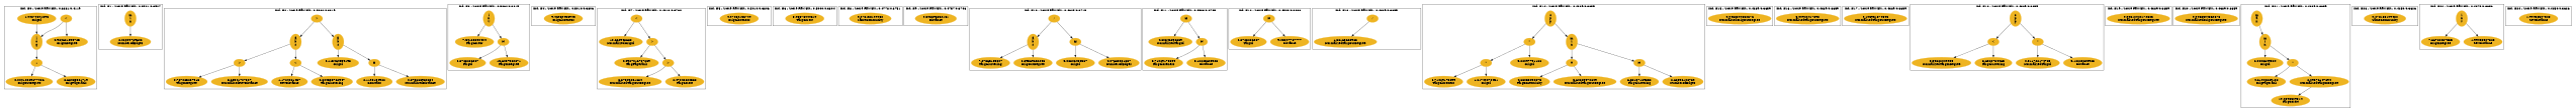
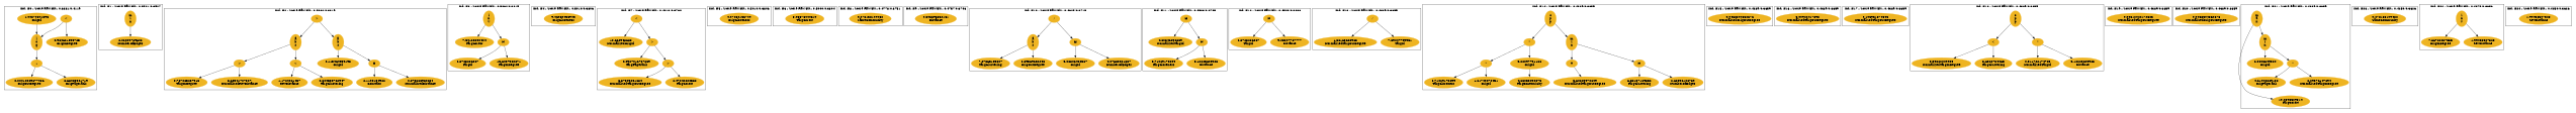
  digraph {
    node [color=goldenrod2 style=filled]
    n1 [label="<"]
    n2 [label="l\no\ng"]
    n3 [label="0.984621595725\nOrigInDegree"]
    n4 [label="1.00870841695\nOrigId"]
    n5 [label="-"]
    n6 [label="0.00410069677486\nOrigOutDegree"]
    n7 [label="8.68425501719\nOrigPagerank"]
    n8 [label="m\ni\nn"]
    n9 [label="2.02009769602\nNumberOfEdges"]
    n10 [label=">"]
    n11 [label="a\nb\ns"]
    n12 [label="a\nb\ns"]
    n13 [label=">"]
    n14 [label="<"]
    n15 [label="0.767085237913\nTargInDegree"]
    n16 [label="3.65541707307\nNormalizedRevDistance"]
    n17 [label="1.1724021437\nRevDistance"]
    n18 [label="0.804553762947\nTargClustering"]
    n19 [label="0.115464559193\nOrigId"]
    n20 [label="="]
    n21 [label="2.1193154922\nConstant"]
    n22 [label="0.875663930234\nNormalizedDistance"]
    n23 [label="i\nn\nv"]
    n24 [label="7.54125690404\nTargCoreN"]
    n25 [label=N]
    n26 [label="2.8723286067\nTargId"]
    n27 [label="15.6057560871\nTargInDegree"]
    n28 [label="9.46060436943\nOrigCloseness"]
    n29 [label="<"]
    n30 [label="10.662948688\nNormalizedOrigId"]
    n31 [label=">"]
    n32 [label="0.0927016787239\nTargPagerank"]
    n33 [label=">"]
    n34 [label="3.37509251684\nNormalizedTargOutDegree"]
    n35 [label="2.47042600538\nTargCoreN"]
    n36 [label="4.07282136749\nOrigCloseness"]
    n37 [label="3.06576440619\nTargCoreN"]
    n38 [label="0.278158109482\nSameCommunity"]
    n39 [label="0.806696362161\nDistance"]
    n40 [label="/"]
    n41 [label="a\nb\ns"]
    n42 [label=H]
    n43 [label="7.27365155307\nTargClustering"]
    n44 [label="3.89569652243\nOrigOutDegree"]
    n45 [label="5.08806480567\nOrigId"]
    n46 [label="4.07683381837\nNumberOfEdges"]
    n47 [label=H]
    n48 [label="4.80346896839\nNormalizedTargId"]
    n49 [label=N]
    n50 [label="3.71029173699\nTargCloseness"]
    n51 [label="5.12225605923\nDistance"]
    n52 [label=N]
    n53 [label="2.8723286067\nTargId"]
    n54 [label="9.05397767777\nDistance"]
    n55 [label="/"]
    n56 [label="1.38163663963\nNormalizedTargOutDegree"]
+   n57 [label="7.39047799951\nTargId"]
    n58 [label="o\np\np"]
    n59 [label="*"]
    n60 [label="m\ni\nn"]
    n61 [label="*"]
    n62 [label="5.22097791166\nOrigId"]
    n63 [label="3.71029173699\nTargCloseness"]
    n64 [label="1.61749070451\nOrigId"]
    n65 [label=T]
    n66 [label=N]
    n67 [label="4.63053090375\nTargEccentricity"]
    n68 [label="5.60829970649\nNormalizedTargOutDegree"]
    n69 [label="6.58157169352\nTargClustering"]
    n70 [label="2.68396108739\nNumberOfEdges"]
    n71 [label="0.0468304862676\nNormalizedOrigOutDegree"]
    n72 [label="5.00922417898\nNormalizedTargOutDegree"]
    n73 [label="0.105951574343\nNormalizedTargOutDegree"]
    n74 [label="o\np\np"]
    n75 [label="<"]
    n76 [label="*"]
    n77 [label="5.59822009905\nNormalizedTargInDegree"]
    n78 [label="3.6520734465\nTargClustering"]
    n79 [label="0.511722174725\nNormalizedTargId"]
    n80 [label="5.12225605923\nDistance"]
    n81 [label="0.00812022172625\nNormalizedTargOutDegree"]
    n82 [label="0.0468304862676\nNormalizedOrigOutDegree"]
    n83 [label="m\na\nx"]
    n84 [label="10.2898529314\nTargCoreN"]
    n85 [label="m\ni\nn"]
    n86 [label="2.0803649524\nOrigId"]
    n87 [label="*"]
    n88 [label="4.61948889138\nOrigPagerank"]
    n89 [label="2.09576147694\nNormalizedTargInDegree"]
    n90 [label="0.278158109482\nSameCommunity"]
    n91 [label="i\nn\nv"]
    n92 [label="7.66728837535\nOrigInDegree"]
    n93 [label="1.99458507323\nRevDistance"]
    n94 [label="1.99458507323\nRevDistance"]
    subgraph cluster_1 {
      label="Ind. #0 - Score Raw/Fit.: 0.6331/0.4119"
      n1
      n2
      n3
      n4
      n5
      n6
      n7
    }
    subgraph cluster_2 {
      label="Ind. #1 - Score Raw/Fit.: 0.5521/0.3927"
      n8
      n9
    }
    subgraph cluster_3 {
      label="Ind. #2 - Score Raw/Fit.: 0.5062/0.3819"
      n10
      n11
      n12
      n13
      n14
      n15
      n16
      n17
      n18
      n19
      n20
      n21
      n22
    }
    subgraph cluster_4 {
      label="Ind. #3 - Score Raw/Fit.: 0.5062/0.3819"
      n23
      n24
      n25
      n26
      n27
    }
    subgraph cluster_5 {
      label="Ind. #4 - Score Raw/Fit.: 0.5010/0.3806"
      n28
    }
    subgraph cluster_6 {
      label="Ind. #7 - Score Raw/Fit.: 0.4813/0.3760"
      n29
      n30
      n31
      n32
      n33
      n34
      n35
    }
    subgraph cluster_7 {
      label="Ind. #5 - Score Raw/Fit.: 0.5010/0.3806"
      n36
    }
    subgraph cluster_8 {
      label="Ind. #6 - Score Raw/Fit.: 0.5000/0.3804"
      n37
    }
    subgraph cluster_9 {
      label="Ind. #8 - Score Raw/Fit.: 0.4778/0.3751"
      n38
    }
    subgraph cluster_10 {
      label="Ind. #9 - Score Raw/Fit.: 0.4757/0.3746"
      n39
    }
    subgraph cluster_11 {
      label="Ind. #10 - Score Raw/Fit.: 0.4625/0.3715"
      n40
      n41
      n42
      n43
      n44
      n45
      n46
    }
    subgraph cluster_12 {
      label="Ind. #11 - Score Raw/Fit.: 0.4583/0.3705"
      n47
      n48
      n49
      n50
      n51
    }
    subgraph cluster_13 {
      label="Ind. #12 - Score Raw/Fit.: 0.4500/0.3686"
      n52
      n53
      n54
    }
    subgraph cluster_14 {
      label="Ind. #13 - Score Raw/Fit.: 0.4389/0.3659"
      n55
      n56
+     n57
    }
    subgraph cluster_15 {
      label="Ind. #14 - Score Raw/Fit.: 0.4389/0.3659"
      n58
      n59
      n60
      n61
      n62
      n63
      n64
      n65
      n66
      n67
      n68
      n69
      n70
    }
    subgraph cluster_16 {
      label="Ind. #15 - Score Raw/Fit.: 0.4389/0.3659"
      n71
    }
    subgraph cluster_17 {
      label="Ind. #16 - Score Raw/Fit.: 0.4389/0.3659"
      n72
    }
    subgraph cluster_18 {
      label="Ind. #17 - Score Raw/Fit.: 0.4389/0.3659"
      n73
    }
    subgraph cluster_19 {
      label="Ind. #18 - Score Raw/Fit.: 0.4389/0.3659"
      n74
      n75
      n76
      n77
      n78
      n79
      n80
    }
    subgraph cluster_20 {
      label="Ind. #19 - Score Raw/Fit.: 0.4389/0.3659"
      n81
    }
    subgraph cluster_21 {
      label="Ind. #20 - Score Raw/Fit.: 0.4389/0.3659"
      n82
    }
    subgraph cluster_22 {
      label="Ind. #21 - Score Raw/Fit.: 0.4389/0.3659"
      n83
      n84
      n85
      n86
      n87
      n88
      n89
    }
    subgraph cluster_23 {
      label="Ind. #23 - Score Raw/Fit.: 0.4250/0.3626"
      n90
    }
    subgraph cluster_24 {
      label="Ind. #22 - Score Raw/Fit.: 0.4375/0.3656"
      n91
      n92
      n93
    }
    subgraph cluster_25 {
      label="Ind. #24 - Score Raw/Fit.: 0.4250/0.3626"
      n94
    }
    n1 -> n2
    n1 -> n3
    n2 -> n5
    n4 -> n2
    n5 -> n6
    n5 -> n7
    n8 -> n9
    n10 -> n11
    n10 -> n12
    n11 -> n13
    n11 -> n14
    n12 -> n19
    n12 -> n20
    n13 -> n15
    n13 -> n16
    n14 -> n17
    n14 -> n18
    n20 -> n21
    n20 -> n22
    n23 -> n24
    n23 -> n25
    n25 -> n26
    n25 -> n27
    n29 -> n30
    n29 -> n31
    n31 -> n32
    n31 -> n33
    n33 -> n34
    n33 -> n35
    n40 -> n41
    n40 -> n42
    n41 -> n43
    n41 -> n44
    n42 -> n45
    n42 -> n46
    n47 -> n48
    n47 -> n49
    n49 -> n50
    n49 -> n51
    n52 -> n53
    n52 -> n54
    n55 -> n56
+   n55 -> n57
    n58 -> n59
    n58 -> n60
    n59 -> n61
    n59 -> n62
    n60 -> n65
    n60 -> n66
    n61 -> n63
    n61 -> n64
-   n65 -> n67
+   n62 -> n67
    n65 -> n68
    n66 -> n69
    n66 -> n70
    n74 -> n75
    n74 -> n76
    n75 -> n77
    n75 -> n78
    n76 -> n79
    n76 -> n80
-   n89 -> n84
+   n83 -> n84
    n83 -> n85
    n85 -> n86
    n85 -> n87
    n87 -> n88
    n87 -> n89
    n91 -> n92
    n91 -> n93
  }
